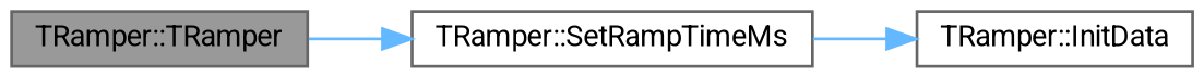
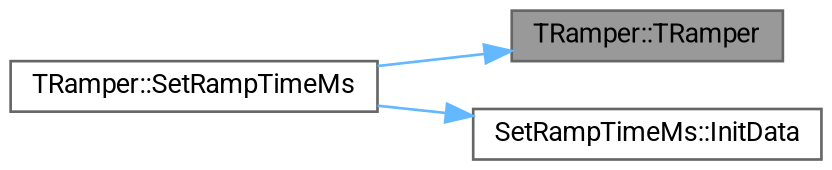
  digraph {
    fontname=Roboto
    rankdir=LR
    node [color=grey40 fillcolor=white fontname=Roboto fontsize=10 shape=box style=filled]
    edge [color=steelblue1 fontname=Roboto fontsize=10 labelfontname=Helvetica labelfontsize=10 style=solid]
    n1 [color=gray40 fillcolor=grey60 fontcolor=black height=0.2 label="TRamper::TRamper" width=0.4]
    n2 [height=0.2 label="TRamper::SetRampTimeMs" width=0.4]
-   n3 [height=0.2 label="TRamper::InitData" width=0.4]
-   n1 -> n2
+   n3 [height=0.2 label="SetRampTimeMs::InitData" width=0.4]
+   n2 -> n1
    n2 -> n3
  }
